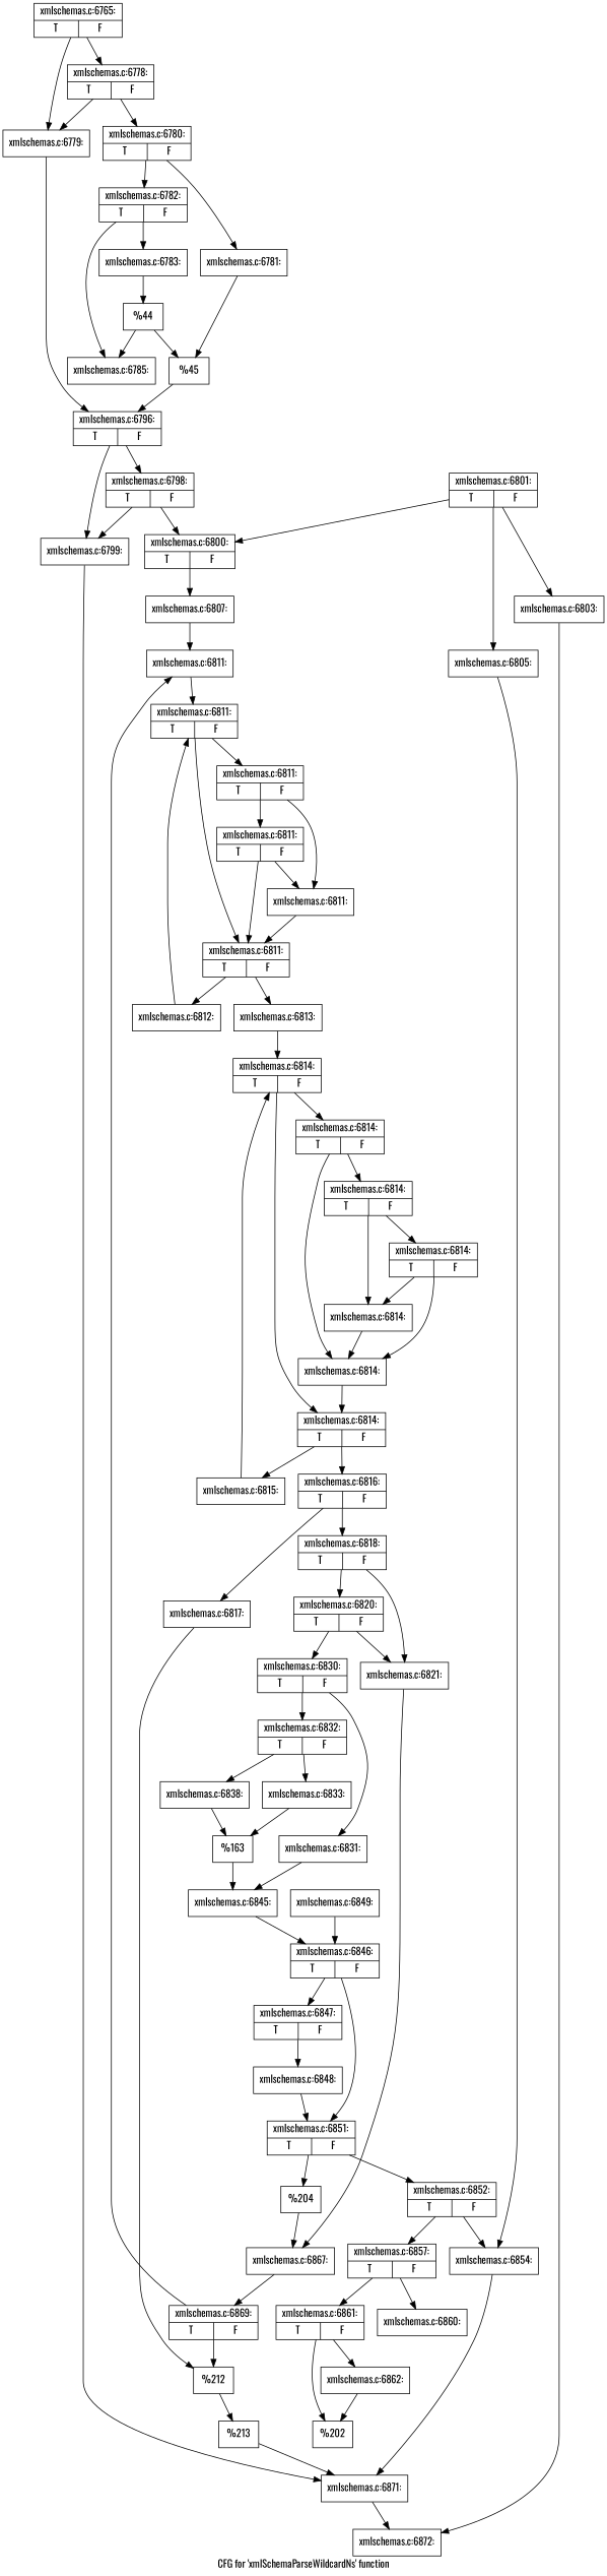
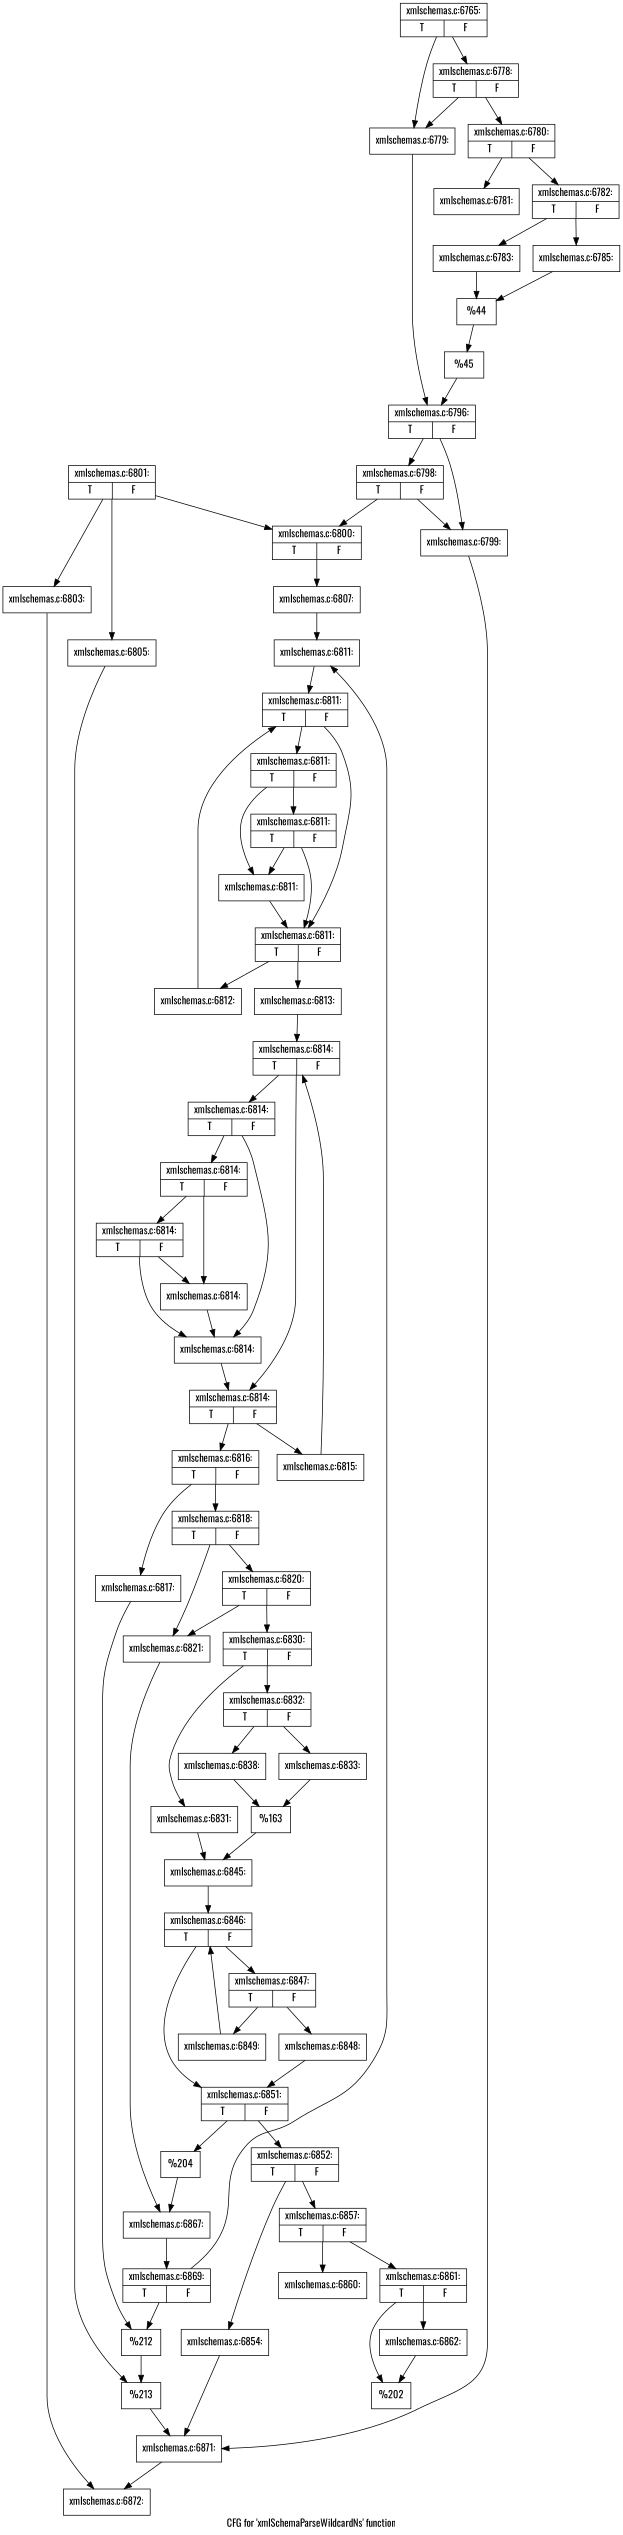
  digraph {
    fontname=Oswald
    label="CFG for 'xmlSchemaParseWildcardNs' function"
    node [fontname=Oswald shape=record]
    edge [fontname=Oswald]
    n1 [label="{xmlschemas.c:6765:|{<s0>T|<s1>F}}"]
    n2 [label="{xmlschemas.c:6779:}"]
    n3 [label="{xmlschemas.c:6778:|{<s0>T|<s1>F}}"]
    n4 [label="{xmlschemas.c:6796:|{<s0>T|<s1>F}}"]
    n5 [label="{xmlschemas.c:6780:|{<s0>T|<s1>F}}"]
    n6 [label="{xmlschemas.c:6799:}"]
    n7 [label="{xmlschemas.c:6798:|{<s0>T|<s1>F}}"]
    n8 [label="{xmlschemas.c:6781:}"]
    n9 [label="{xmlschemas.c:6782:|{<s0>T|<s1>F}}"]
    n10 [label="{%45}"]
    n11 [label="{xmlschemas.c:6783:}"]
    n12 [label="{xmlschemas.c:6785:}"]
    n13 [label="{xmlschemas.c:6871:}"]
    n14 [label="{xmlschemas.c:6800:|{<s0>T|<s1>F}}"]
    n15 [label="{%44}"]
    n16 [label="{xmlschemas.c:6872:}"]
    n17 [label="{xmlschemas.c:6807:}"]
    n18 [label="{xmlschemas.c:6801:|{<s0>T|<s1>F}}"]
    n19 [label="{xmlschemas.c:6803:}"]
    n20 [label="{xmlschemas.c:6805:}"]
    n21 [label="{xmlschemas.c:6811:}"]
    n22 [label="{%213}"]
    n23 [label="{xmlschemas.c:6811:|{<s0>T|<s1>F}}"]
    n24 [label="{xmlschemas.c:6811:|{<s0>T|<s1>F}}"]
    n25 [label="{xmlschemas.c:6811:|{<s0>T|<s1>F}}"]
    n26 [label="{xmlschemas.c:6812:}"]
    n27 [label="{xmlschemas.c:6813:}"]
    n28 [label="{xmlschemas.c:6811:|{<s0>T|<s1>F}}"]
    n29 [label="{xmlschemas.c:6811:}"]
    n30 [label="{xmlschemas.c:6814:|{<s0>T|<s1>F}}"]
    n31 [label="{xmlschemas.c:6814:|{<s0>T|<s1>F}}"]
    n32 [label="{xmlschemas.c:6814:|{<s0>T|<s1>F}}"]
    n33 [label="{xmlschemas.c:6814:}"]
    n34 [label="{xmlschemas.c:6814:|{<s0>T|<s1>F}}"]
    n35 [label="{xmlschemas.c:6815:}"]
    n36 [label="{xmlschemas.c:6816:|{<s0>T|<s1>F}}"]
    n37 [label="{xmlschemas.c:6814:|{<s0>T|<s1>F}}"]
    n38 [label="{xmlschemas.c:6814:}"]
    n39 [label="{xmlschemas.c:6817:}"]
    n40 [label="{xmlschemas.c:6818:|{<s0>T|<s1>F}}"]
    n41 [label="{%212}"]
    n42 [label="{xmlschemas.c:6821:}"]
    n43 [label="{xmlschemas.c:6820:|{<s0>T|<s1>F}}"]
    n44 [label="{xmlschemas.c:6867:}"]
    n45 [label="{xmlschemas.c:6830:|{<s0>T|<s1>F}}"]
    n46 [label="{xmlschemas.c:6869:|{<s0>T|<s1>F}}"]
    n47 [label="{xmlschemas.c:6831:}"]
    n48 [label="{xmlschemas.c:6832:|{<s0>T|<s1>F}}"]
    n49 [label="{xmlschemas.c:6845:}"]
    n50 [label="{xmlschemas.c:6833:}"]
    n51 [label="{xmlschemas.c:6838:}"]
    n52 [label="{xmlschemas.c:6846:|{<s0>T|<s1>F}}"]
    n53 [label="{%163}"]
    n54 [label="{xmlschemas.c:6847:|{<s0>T|<s1>F}}"]
    n55 [label="{xmlschemas.c:6851:|{<s0>T|<s1>F}}"]
    n56 [label="{xmlschemas.c:6848:}"]
    n57 [label="{xmlschemas.c:6849:}"]
    n58 [label="{xmlschemas.c:6852:|{<s0>T|<s1>F}}"]
    n59 [label="{%204}"]
    n60 [label="{xmlschemas.c:6854:}"]
    n61 [label="{xmlschemas.c:6857:|{<s0>T|<s1>F}}"]
    n62 [label="{xmlschemas.c:6860:}"]
    n63 [label="{xmlschemas.c:6861:|{<s0>T|<s1>F}}"]
    n64 [label="{xmlschemas.c:6862:}"]
    n65 [label="{%202}"]
    n1 -> n2
    n1 -> n3
    n2 -> n4
    n3 -> n2
    n3 -> n5
    n4 -> n6
    n4 -> n7
    n5 -> n8
    n5 -> n9
    n6 -> n13
    n7 -> n6
    n7 -> n14
-   n8 -> n10
    n9 -> n11
    n9 -> n12
    n10 -> n4
    n11 -> n15
-   n15 -> n12
+   n12 -> n15
    n13 -> n16
    n14 -> n17
    n15 -> n10
    n17 -> n21
    n18 -> n14
    n18 -> n19
    n18 -> n20
    n19 -> n16
-   n20 -> n60
+   n20 -> n22
    n21 -> n23
    n22 -> n13
    n23 -> n24
    n23 -> n25
    n24 -> n26
    n24 -> n27
    n25 -> n28
    n25 -> n29
    n26 -> n23
    n27 -> n30
    n28 -> n24
    n28 -> n29
    n29 -> n24
    n30 -> n31
    n30 -> n32
    n31 -> n33
    n31 -> n34
    n32 -> n35
    n32 -> n36
    n33 -> n32
    n34 -> n37
    n34 -> n38
    n35 -> n30
    n36 -> n39
    n36 -> n40
    n37 -> n33
    n37 -> n38
    n38 -> n33
    n39 -> n41
    n40 -> n42
    n40 -> n43
    n41 -> n22
    n42 -> n44
    n43 -> n42
    n43 -> n45
    n44 -> n46
    n45 -> n47
    n45 -> n48
    n46 -> n21
    n46 -> n41
    n47 -> n49
    n48 -> n50
    n48 -> n51
    n49 -> n52
    n50 -> n53
    n51 -> n53
    n52 -> n54
    n52 -> n55
    n53 -> n49
    n54 -> n56
+   n54 -> n57
    n55 -> n58
    n55 -> n59
    n56 -> n55
    n57 -> n52
    n58 -> n60
    n58 -> n61
    n59 -> n44
    n60 -> n13
    n61 -> n62
    n61 -> n63
    n63 -> n64
    n63 -> n65
    n64 -> n65
  }
